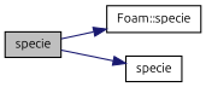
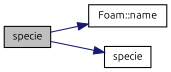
  digraph {
    rankdir=LR
    fontname=Ubuntu
    node [color=black fontname=Ubuntu fontsize=10 shape=record]
    edge [color=midnightblue fontname=Ubuntu fontsize=10 labelfontname=Helvetica labelfontsize=10 style=solid]
    n1 [fillcolor=grey75 fontcolor=black height=0.2 label=specie style=filled width=0.4]
-   n2 [height=0.2 label="Foam::specie" width=0.4]
+   n2 [height=0.2 label="Foam::name" width=0.4]
    n3 [height=0.2 label=specie width=0.4]
    n1 -> n2
    n1 -> n3
  }
